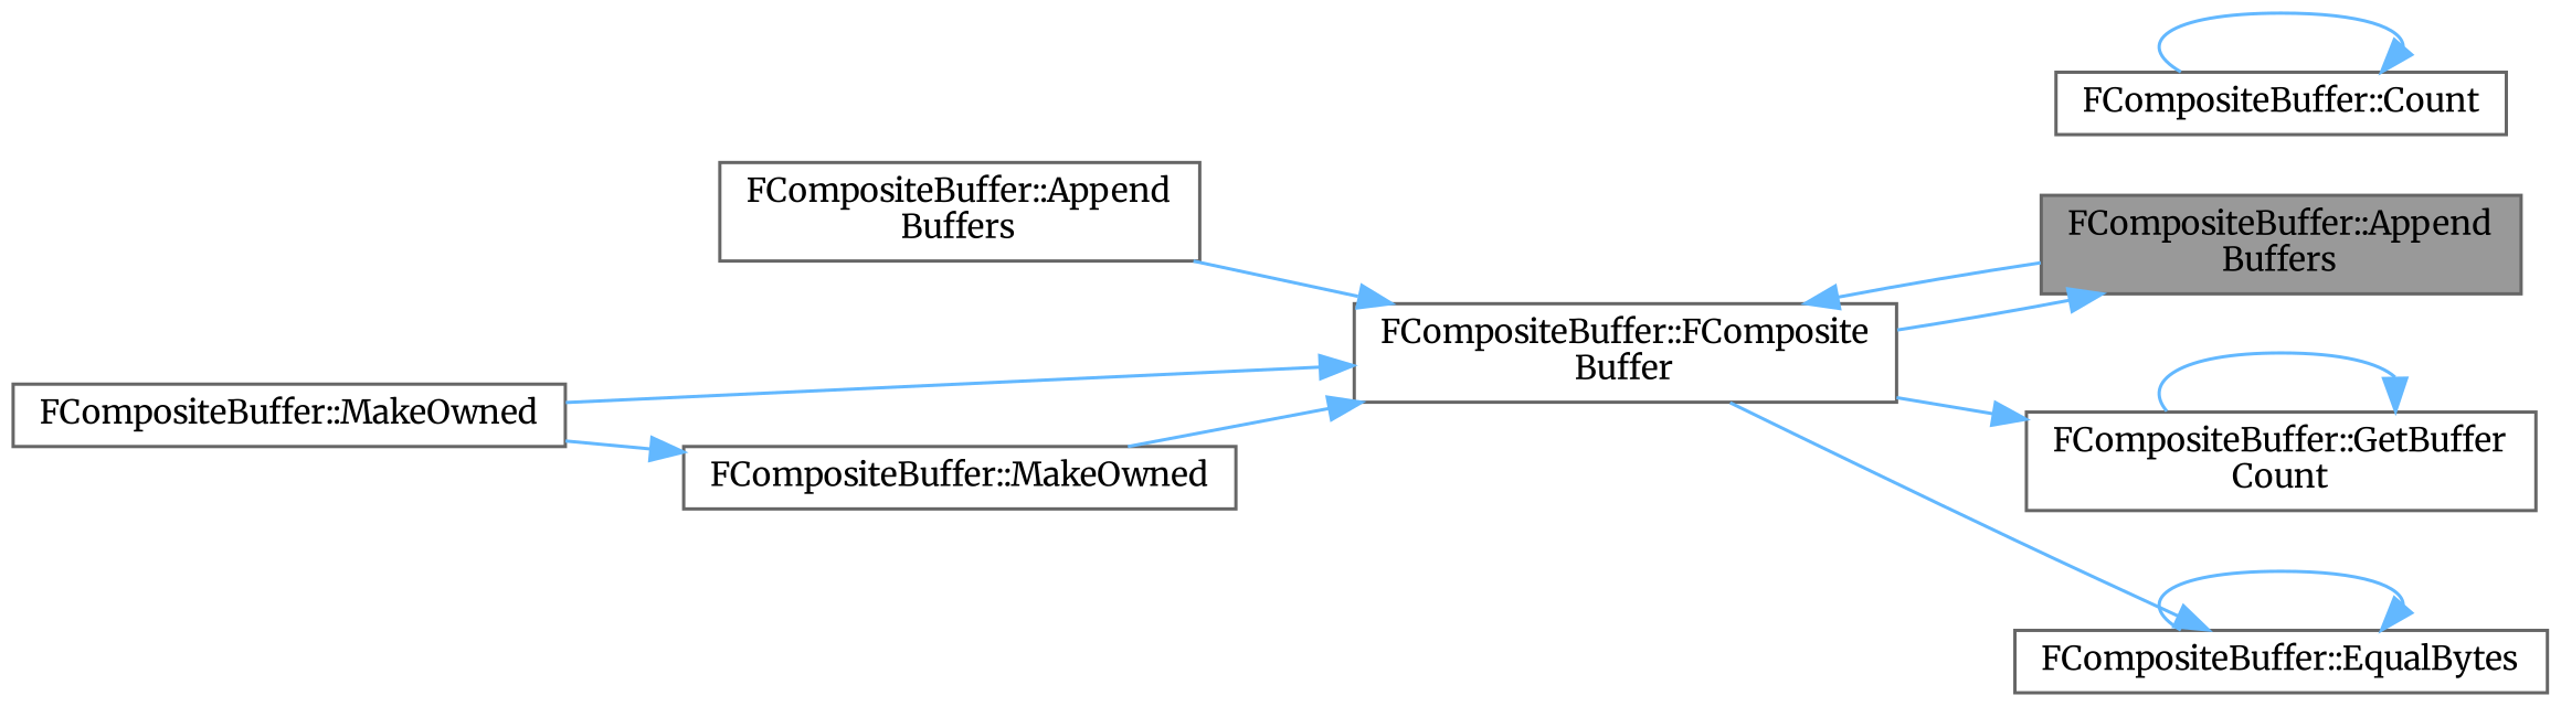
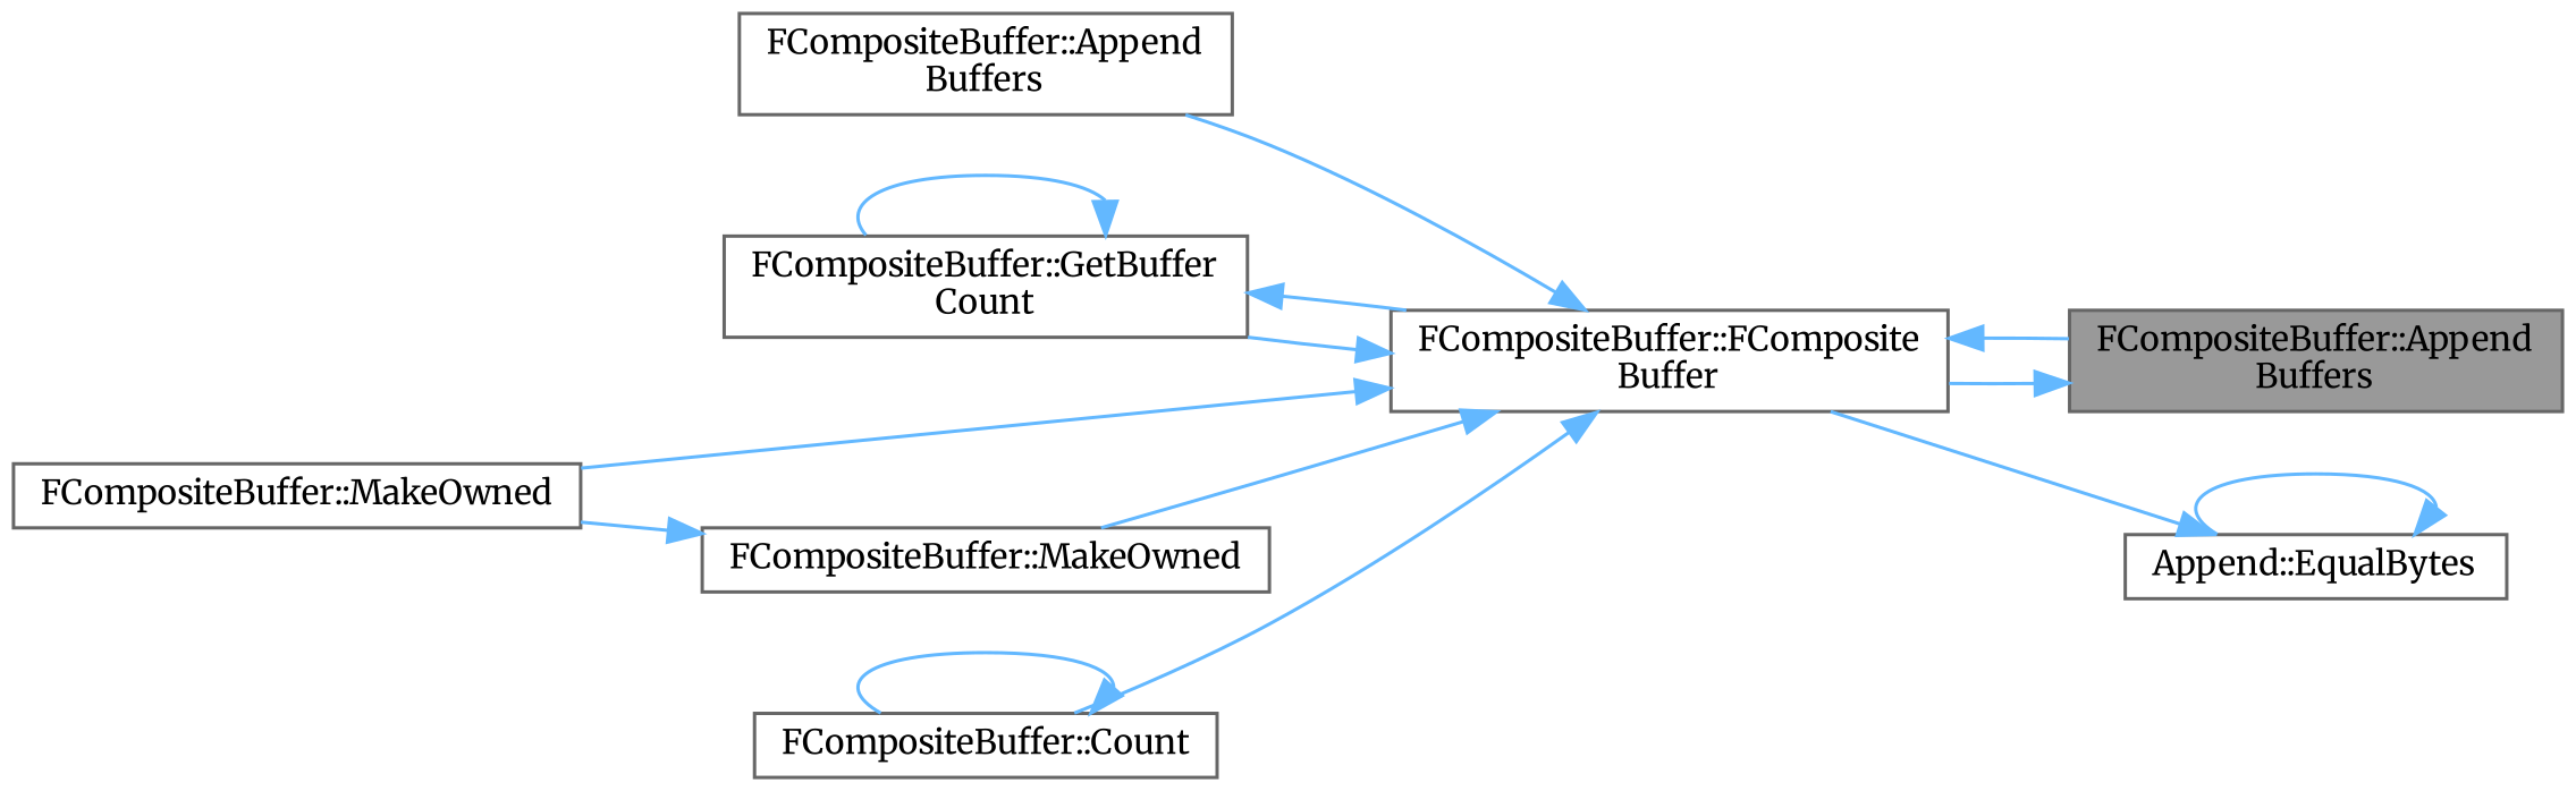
  digraph {
    fontname=Merriweather
    rankdir=RL
    node [color=grey40 fillcolor=white fontname=Merriweather fontsize=10 shape=box style=filled]
    edge [color=steelblue1 dir=back fontname=Merriweather fontsize=10 labelfontname=Helvetica labelfontsize=10 style=solid]
    n1 [color=gray40 fillcolor=grey60 fontcolor=black height=0.2 label="FCompositeBuffer::Append\lBuffers" width=0.4]
    n2 [height=0.2 label="FCompositeBuffer::FComposite\lBuffer" width=0.4]
    n3 [height=0.2 label="FCompositeBuffer::Append\lBuffers" width=0.4]
    n4 [height=0.2 label="FCompositeBuffer::GetBuffer\lCount" width=0.4]
    n5 [height=0.2 label="FCompositeBuffer::MakeOwned" width=0.4]
    n6 [height=0.2 label="FCompositeBuffer::MakeOwned" width=0.4]
    n7 [height=0.2 label="FCompositeBuffer::Count" width=0.4]
-   n8 [height=0.2 label="FCompositeBuffer::EqualBytes" width=0.4]
+   n8 [height=0.2 label="Append::EqualBytes" width=0.4]
    n1 -> n2
    n2 -> n1
    n2 -> n3
+   n2 -> n4
    n2 -> n5
    n2 -> n6
+   n2 -> n7
    n4 -> n2
    n4 -> n4
    n6 -> n5
    n7 -> n7
    n8 -> n2
    n8 -> n8
  }
